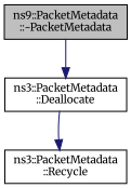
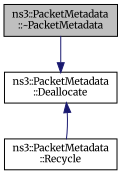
  digraph {
    fontname=Merriweather
    rankdir=TB
    node [color=black fillcolor=white fontname=Merriweather fontsize=10 shape=record style=filled]
    edge [color=midnightblue fontname=Merriweather fontsize=10 labelfontname=Helvetica labelfontsize=10 style=solid]
-   n1 [fillcolor=grey75 fontcolor=black height=0.2 label="ns9::PacketMetadata\l::~PacketMetadata" width=0.4]
+   n1 [fillcolor=grey75 fontcolor=black height=0.2 label="ns3::PacketMetadata\l::~PacketMetadata" width=0.4]
    n2 [height=0.2 label="ns3::PacketMetadata\l::Deallocate" width=0.4]
    n3 [height=0.2 label="ns3::PacketMetadata\l::Recycle" width=0.4]
    n1 -> n2
-   n2 -> n3
+   n3 -> n2
  }
